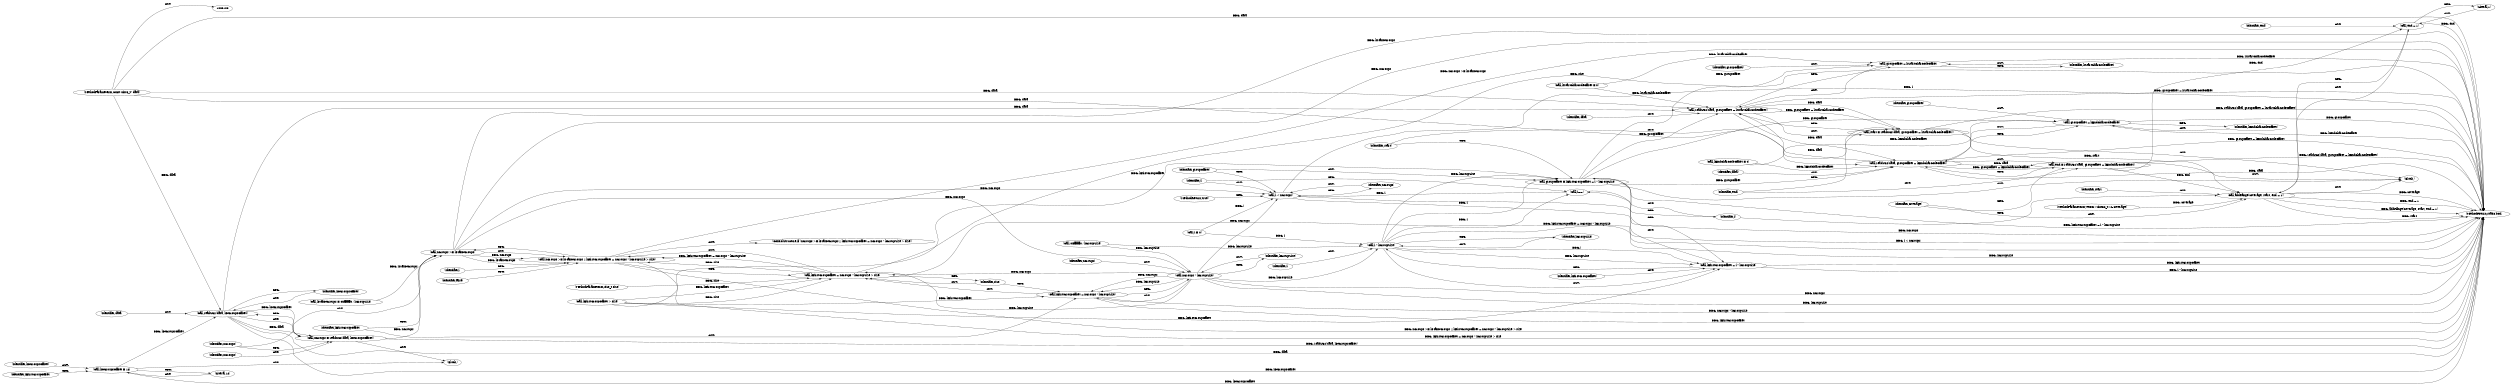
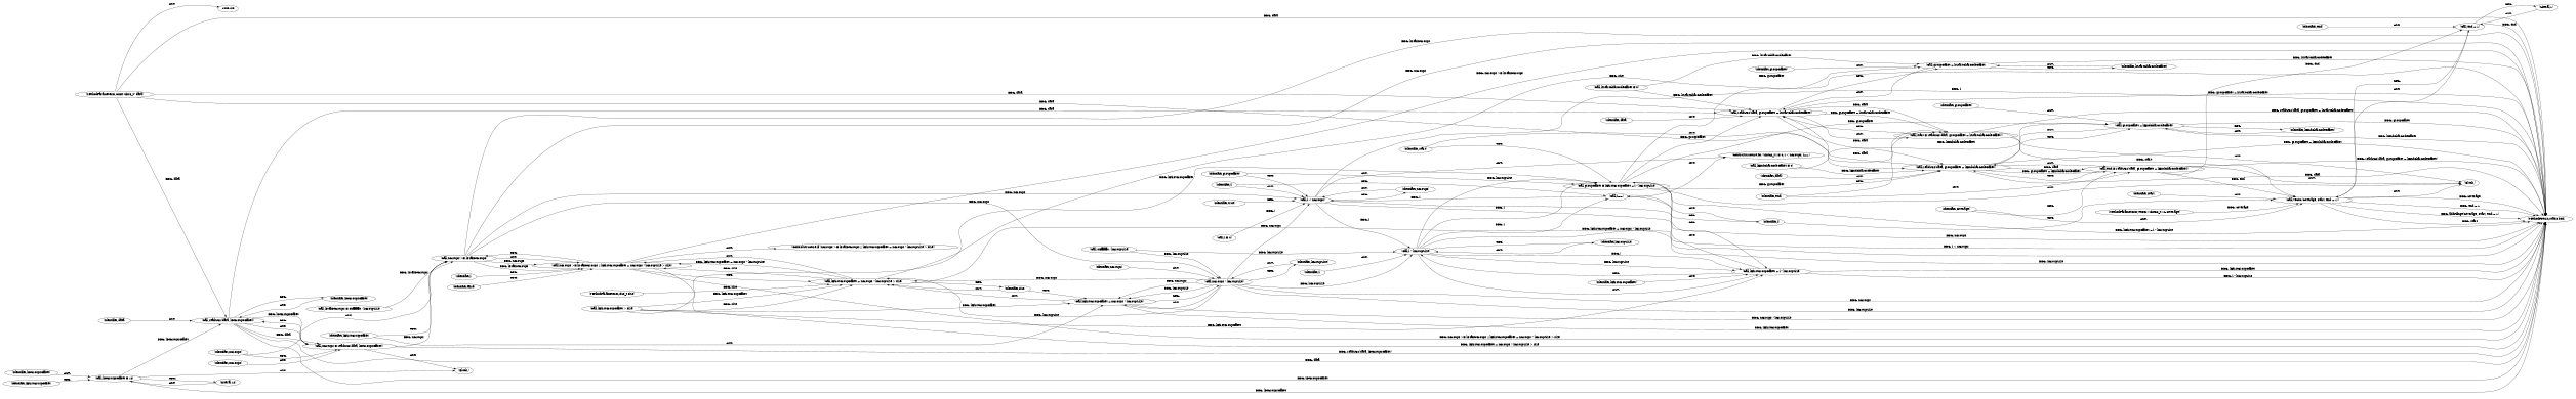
  digraph {
    rankdir=LR
    n1 [label="(Call,readU32(data, kNGroupsOffset))"]
    n2 [label="(Call,nGroups = readU32(data, kNGroupsOffset))"]
    n3 [label="(Call,readU32(data, groupOffset + kStartCharCodeOffset))"]
    n4 [label="(MethodReturn,static bool)"]
    n5 [label="(Identifier,kNGroupsOffset)"]
    n6 [label="(Block,)"]
    n7 [label="(Call,nGroups >= kMaxNGroups)"]
    n8 [label="(Call,readU32(data, groupOffset + kEndCharCodeOffset))"]
    n9 [label="(Call,groupOffset + kStartCharCodeOffset)"]
    n10 [label="(Call,start = readU32(data, groupOffset + kStartCharCodeOffset))"]
    n11 [label="(MethodParameterIn,const uint8_t* data)"]
    1000103
    n13 [label="(Call,groupOffset + kEndCharCodeOffset)"]
    n14 [label="(Call,end = readU32(data, groupOffset + kEndCharCodeOffset))"]
    n15 [label="(Call,kNGroupsOffset = 12)"]
    n16 [label="(Literal,12)"]
    n17 [label="(Call,nGroups >= kMaxNGroups || kFirstGroupOffset + nGroups * kGroupSize > size)"]
    n18 [label="(Call,nGroups * kGroupSize)"]
    n19 [label="(Call,i < nGroups)"]
    n20 [label="(Call,kFirstGroupOffset + nGroups * kGroupSize > size)"]
    n21 [label="(ControlStructure,if (nGroups >= kMaxNGroups || kFirstGroupOffset + nGroups * kGroupSize > size))"]
    n22 [label="(Call,kFirstGroupOffset + nGroups * kGroupSize)"]
    n23 [label="(Call,i * kGroupSize)"]
    n24 [label="(Identifier,kGroupSize)"]
    n25 [label="(Identifier,nGroups)"]
+   n26 [label="(ControlStructure,for (uint32_t i = 0; i < nGroups; i++))"]
    n27 [label="(Identifier,size)"]
    n28 [label="(Call,i++)"]
    n29 [label="(Call,groupOffset = kFirstGroupOffset + i * kGroupSize)"]
    n30 [label="(Call,kFirstGroupOffset + i * kGroupSize)"]
    n31 [label="(Identifier,kGroupSize)"]
    n32 [label="(Identifier,i)"]
    n33 [label="(Block,)"]
-   n34 [label="(Call,addRange(coverage, start, end + 1))"]
+   n34 [label="(Call,vector(coverage, start, end + 1))"]
    n35 [label="(Identifier,kStartCharCodeOffset)"]
    n36 [label="(Identifier,kEndCharCodeOffset)"]
    n37 [label="(Call,end + 1)"]
    n38 [label="(Literal,1)"]
    n39 [label="(Identifier,start)"]
    n40 [label="(Identifier,data)"]
    n41 [label="(Identifier,end)"]
    n42 [label="(Identifier,data)"]
    n43 [label="(Identifier,false)"]
    n44 [label="(Identifier,groupOffset)"]
-   n45 [label="(MethodReturn,true)"]
+   n45 [label="(Identifier,true)"]
    n46 [label="(Call,i = 0)"]
    n47 [label="(Identifier,nGroups)"]
    n48 [label="(Call,0xfffffff0 / kGroupSize)"]
    n49 [label="(Identifier,data)"]
    n50 [label="(Call,kEndCharCodeOffset = 4)"]
    n51 [label="(Identifier,coverage)"]
    n52 [label="(Call,kMaxNGroups = 0xfffffff0 / kGroupSize)"]
    n53 [label="(Identifier,end)"]
    n54 [label="(MethodParameterIn,size_t size)"]
    n55 [label="(Identifier,nGroups)"]
    n56 [label="(Call,kFirstGroupOffset > size)"]
    n57 [label="(Identifier,i)"]
    n58 [label="(Identifier,i)"]
    n59 [label="(Identifier,start)"]
    n60 [label="(Identifier,groupOffset)"]
    n61 [label="(Identifier,kFirstGroupOffset)"]
    n62 [label="(Identifier,kNGroupsOffset)"]
    n63 [label="(Identifier,i)"]
    n64 [label="(MethodParameterIn,vector<uint32_t>& coverage)"]
    n65 [label="(Identifier,nGroups)"]
    n66 [label="(Call,kStartCharCodeOffset = 0)"]
    n67 [label="(Identifier,kFirstGroupOffset)"]
    n68 [label="(Identifier,groupOffset)"]
    n69 [label="(Identifier,kFirstGroupOffset)"]
    n1 -> n2 [label="AST: "]
    n1 -> n2 [label="DDG: data"]
    n1 -> n2 [label="DDG: kNGroupsOffset"]
    n1 -> n3 [label="DDG: data"]
    n1 -> n4 [label="DDG: data"]
    n1 -> n4 [label="DDG: kNGroupsOffset"]
    n1 -> n5 [label="CFG: "]
    n2 -> n1 [label="CFG: "]
    n2 -> n4 [label="DDG: readU32(data, kNGroupsOffset)"]
    n2 -> n6 [label="AST: "]
    n2 -> n7 [label="DDG: nGroups"]
    n3 -> n4 [label="DDG: groupOffset + kStartCharCodeOffset"]
    n3 -> n8 [label="DDG: data"]
    n3 -> n9 [label="CFG: "]
    n3 -> n10 [label="AST: "]
    n3 -> n10 [label="DDG: data"]
    n3 -> n10 [label="DDG: groupOffset + kStartCharCodeOffset"]
    n5 -> n1 [label="AST: "]
    n7 -> n4 [label="DDG: kMaxNGroups"]
    n7 -> n4 [label="DDG: nGroups"]
    n7 -> n17 [label="AST: "]
    n7 -> n17 [label="DDG: nGroups"]
    n7 -> n17 [label="DDG: kMaxNGroups"]
    n7 -> n18 [label="DDG: nGroups"]
    n7 -> n19 [label="DDG: nGroups"]
    n8 -> n3 [label="DDG: data"]
    n8 -> n4 [label="DDG: groupOffset + kEndCharCodeOffset"]
    n8 -> n4 [label="DDG: data"]
    n8 -> n13 [label="CFG: "]
    n8 -> n14 [label="AST: "]
    n8 -> n14 [label="DDG: data"]
    n8 -> n14 [label="DDG: groupOffset + kEndCharCodeOffset"]
    n9 -> n3 [label="AST: "]
    n9 -> n4 [label="DDG: kStartCharCodeOffset"]
    n9 -> n35 [label="CFG: "]
    n10 -> n3 [label="CFG: "]
    n10 -> n4 [label="DDG: readU32(data, groupOffset + kStartCharCodeOffset)"]
    n10 -> n33 [label="AST: "]
    n10 -> n34 [label="DDG: start"]
    n11 -> n1 [label="DDG: data"]
    n11 -> n3 [label="DDG: data"]
    n11 -> n4 [label="DDG: data"]
    n11 -> n8 [label="DDG: data"]
    n11 -> 1000103 [label="AST: "]
    n13 -> n4 [label="DDG: groupOffset"]
    n13 -> n4 [label="DDG: kEndCharCodeOffset"]
    n13 -> n8 [label="AST: "]
    n13 -> n36 [label="CFG: "]
    n14 -> n4 [label="DDG: readU32(data, groupOffset + kEndCharCodeOffset)"]
    n14 -> n8 [label="CFG: "]
    n14 -> n33 [label="AST: "]
    n14 -> n34 [label="DDG: end"]
    n14 -> n37 [label="DDG: end"]
    n15 -> n1 [label="DDG: kNGroupsOffset"]
    n15 -> n4 [label="DDG: kNGroupsOffset"]
    n15 -> n6 [label="AST: "]
    n15 -> n16 [label="CFG: "]
    n16 -> n15 [label="AST: "]
    n17 -> n4 [label="DDG: kFirstGroupOffset + nGroups * kGroupSize > size"]
    n17 -> n4 [label="DDG: nGroups >= kMaxNGroups"]
    n17 -> n4 [label="DDG: nGroups >= kMaxNGroups || kFirstGroupOffset + nGroups * kGroupSize > size"]
    n17 -> n7 [label="CFG: "]
    n17 -> n20 [label="CFG: "]
    n17 -> n21 [label="AST: "]
    n18 -> n4 [label="DDG: nGroups"]
    n18 -> n4 [label="DDG: kGroupSize"]
    n18 -> n19 [label="DDG: nGroups"]
    n18 -> n20 [label="DDG: nGroups"]
    n18 -> n20 [label="DDG: kGroupSize"]
    n18 -> n22 [label="AST: "]
    n18 -> n22 [label="DDG: nGroups"]
    n18 -> n22 [label="DDG: kGroupSize"]
    n18 -> n23 [label="DDG: kGroupSize"]
    n18 -> n24 [label="CFG: "]
    n19 -> n4 [label="DDG: i"]
    n19 -> n4 [label="DDG: nGroups"]
    n19 -> n4 [label="DDG: i < nGroups"]
-   n46 -> n23 [label="DDG: i"]
+   n19 -> n23 [label="DDG: i"]
    n19 -> n25 [label="CFG: "]
+   n19 -> n26 [label="AST: "]
    n20 -> n4 [label="DDG: kFirstGroupOffset + nGroups * kGroupSize"]
    n20 -> n4 [label="DDG: size"]
    n20 -> n17 [label="AST: "]
    n20 -> n17 [label="DDG: kFirstGroupOffset + nGroups * kGroupSize"]
    n20 -> n17 [label="DDG: size"]
    n20 -> n27 [label="CFG: "]
    n22 -> n4 [label="DDG: kFirstGroupOffset"]
    n22 -> n4 [label="DDG: nGroups * kGroupSize"]
    n22 -> n18 [label="CFG: "]
    n22 -> n20 [label="AST: "]
    n23 -> n4 [label="DDG: kGroupSize"]
    n23 -> n28 [label="DDG: i"]
    n23 -> n29 [label="DDG: i"]
    n23 -> n29 [label="DDG: kGroupSize"]
    n23 -> n30 [label="AST: "]
    n23 -> n30 [label="DDG: i"]
    n23 -> n30 [label="DDG: kGroupSize"]
    n23 -> n31 [label="CFG: "]
    n24 -> n18 [label="AST: "]
    n25 -> n19 [label="AST: "]
    n27 -> n20 [label="AST: "]
    n27 -> n22 [label="CFG: "]
    n28 -> n19 [label="DDG: i"]
+   n28 -> n26 [label="AST: "]
    n28 -> n32 [label="CFG: "]
    n29 -> n3 [label="DDG: groupOffset"]
    n29 -> n4 [label="DDG: kFirstGroupOffset + i * kGroupSize"]
    n29 -> n8 [label="DDG: groupOffset"]
    n29 -> n9 [label="DDG: groupOffset"]
    n29 -> n13 [label="DDG: groupOffset"]
    n29 -> n30 [label="CFG: "]
    n29 -> n33 [label="AST: "]
    n30 -> n4 [label="DDG: i * kGroupSize"]
    n30 -> n4 [label="DDG: kFirstGroupOffset"]
    n30 -> n23 [label="CFG: "]
    n30 -> n29 [label="AST: "]
    n31 -> n23 [label="AST: "]
    n32 -> n28 [label="AST: "]
    n32 -> n34 [label="CFG: "]
    n34 -> n4 [label="DDG: end + 1"]
    n34 -> n4 [label="DDG: addRange(coverage, start, end + 1)"]
    n34 -> n4 [label="DDG: start"]
    n34 -> n4 [label="DDG: coverage"]
    n34 -> n33 [label="AST: "]
    n34 -> n37 [label="CFG: "]
    n35 -> n9 [label="AST: "]
    n36 -> n13 [label="AST: "]
    n37 -> n4 [label="DDG: end"]
    n37 -> n34 [label="AST: "]
    n37 -> n38 [label="CFG: "]
    n38 -> n37 [label="AST: "]
    n39 -> n10 [label="AST: "]
    n39 -> n29 [label="CFG: "]
    n40 -> n8 [label="AST: "]
    n41 -> n10 [label="CFG: "]
    n41 -> n14 [label="AST: "]
    n42 -> n1 [label="AST: "]
    n43 -> n17 [label="CFG: "]
    n44 -> n19 [label="CFG: "]
    n44 -> n29 [label="AST: "]
    n45 -> n19 [label="CFG: "]
    n46 -> n19 [label="DDG: i"]
    n47 -> n2 [label="AST: "]
    n48 -> n18 [label="DDG: kGroupSize"]
    n48 -> n23 [label="DDG: kGroupSize"]
    n49 -> n3 [label="AST: "]
    n50 -> n8 [label="DDG: kEndCharCodeOffset"]
    n50 -> n13 [label="DDG: kEndCharCodeOffset"]
    n51 -> n14 [label="CFG: "]
    n51 -> n34 [label="AST: "]
    n52 -> n7 [label="DDG: kMaxNGroups"]
    n53 -> n37 [label="AST: "]
    n54 -> n20 [label="DDG: size"]
    n55 -> n2 [label="CFG: "]
    n55 -> n7 [label="AST: "]
    n56 -> n20 [label="DDG: kFirstGroupOffset"]
    n56 -> n20 [label="DDG: size"]
    n56 -> n22 [label="DDG: kFirstGroupOffset"]
    n56 -> n29 [label="DDG: kFirstGroupOffset"]
    n56 -> n30 [label="DDG: kFirstGroupOffset"]
    n57 -> n23 [label="AST: "]
    n58 -> n17 [label="CFG: "]
    n59 -> n34 [label="AST: "]
    n60 -> n13 [label="AST: "]
    n61 -> n30 [label="AST: "]
    n62 -> n15 [label="AST: "]
    n63 -> n19 [label="AST: "]
    n63 -> n28 [label="CFG: "]
    n64 -> n34 [label="DDG: coverage"]
    n65 -> n18 [label="AST: "]
    n66 -> n3 [label="DDG: kStartCharCodeOffset"]
    n66 -> n9 [label="DDG: kStartCharCodeOffset"]
    n67 -> n7 [label="CFG: "]
    n67 -> n22 [label="AST: "]
    n68 -> n9 [label="AST: "]
    n69 -> n15 [label="CFG: "]
  }
